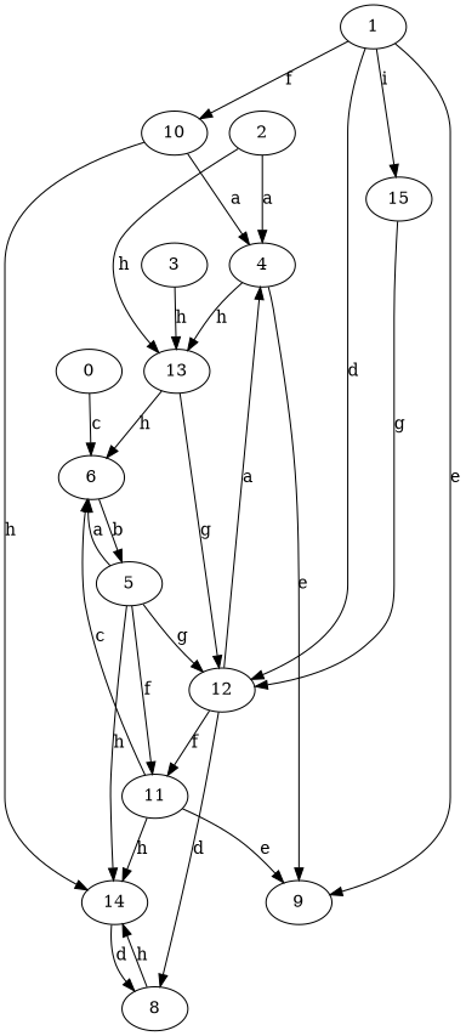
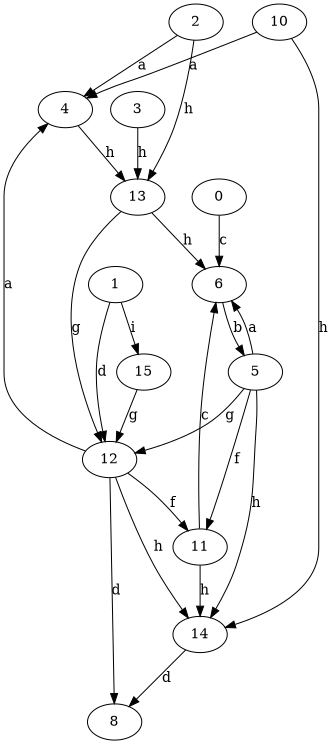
  strict digraph {
    2
    4
    13
-   9
    6
    12
    3
    5
    11
    14
    8
    0
    10
    1
    15
    2 -> 4 [label=a]
    2 -> 13 [label=h]
    4 -> 13 [label=h]
-   4 -> 9 [label=e]
    13 -> 6 [label=h]
    13 -> 12 [label=g]
    6 -> 5 [label=b]
    12 -> 4 [label=a]
    12 -> 11 [label=f]
    12 -> 8 [label=d]
    3 -> 13 [label=h]
    5 -> 6 [label=a]
    5 -> 12 [label=g]
    5 -> 11 [label=f]
    5 -> 14 [label=h]
-   11 -> 9 [label=e]
    11 -> 6 [label=c]
    11 -> 14 [label=h]
    14 -> 8 [label=d]
-   8 -> 14 [label=h]
+   12 -> 14 [label=h]
    0 -> 6 [label=c]
    10 -> 4 [label=a]
    10 -> 14 [label=h]
-   1 -> 9 [label=e]
    1 -> 12 [label=d]
-   1 -> 10 [label=f]
    1 -> 15 [label=i]
    15 -> 12 [label=g]
  }
